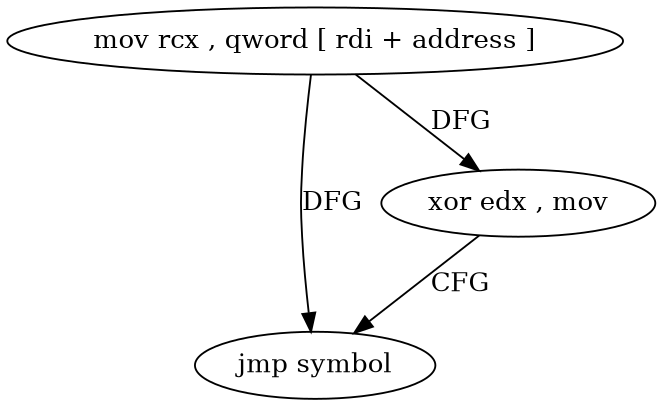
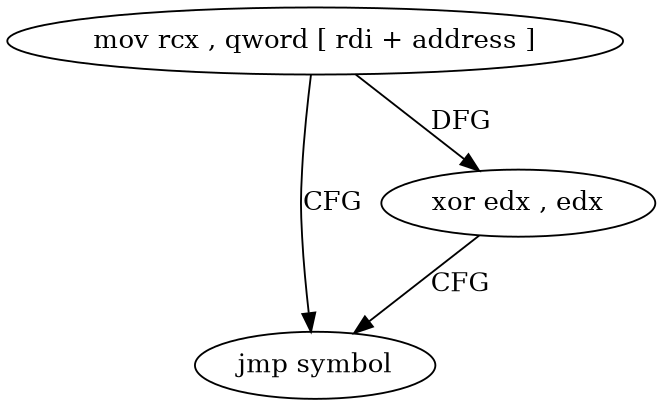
  digraph {
    n1 [label="mov rcx , qword [ rdi + address ]"]
    n2 [label="jmp symbol"]
-   n3 [label="xor edx , mov"]
-   n1 -> n2 [label=DFG]
+   n3 [label="xor edx , edx"]
+   n1 -> n2 [label=CFG]
    n1 -> n3 [label=DFG]
    n3 -> n2 [label=CFG]
  }
